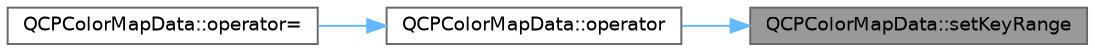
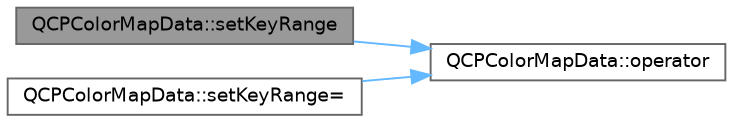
  digraph {
    rankdir=RL
    node [color=grey40 fillcolor=white fontname=Helvetica fontsize=10 shape=box style=filled]
    edge [color=steelblue1 dir=back fontname=Helvetica fontsize=10 labelfontname=Helvetica labelfontsize=10 style=solid]
    n1 [color=gray40 fillcolor=grey60 fontcolor=black height=0.2 label="QCPColorMapData::setKeyRange" width=0.4]
    n2 [height=0.2 label="QCPColorMapData::operator" width=0.4]
-   n3 [height=0.2 label="QCPColorMapData::operator=" width=0.4]
-   n1 -> n2
+   n3 [height=0.2 label="QCPColorMapData::setKeyRange=" width=0.4]
+   n2 -> n1
    n2 -> n3
  }
